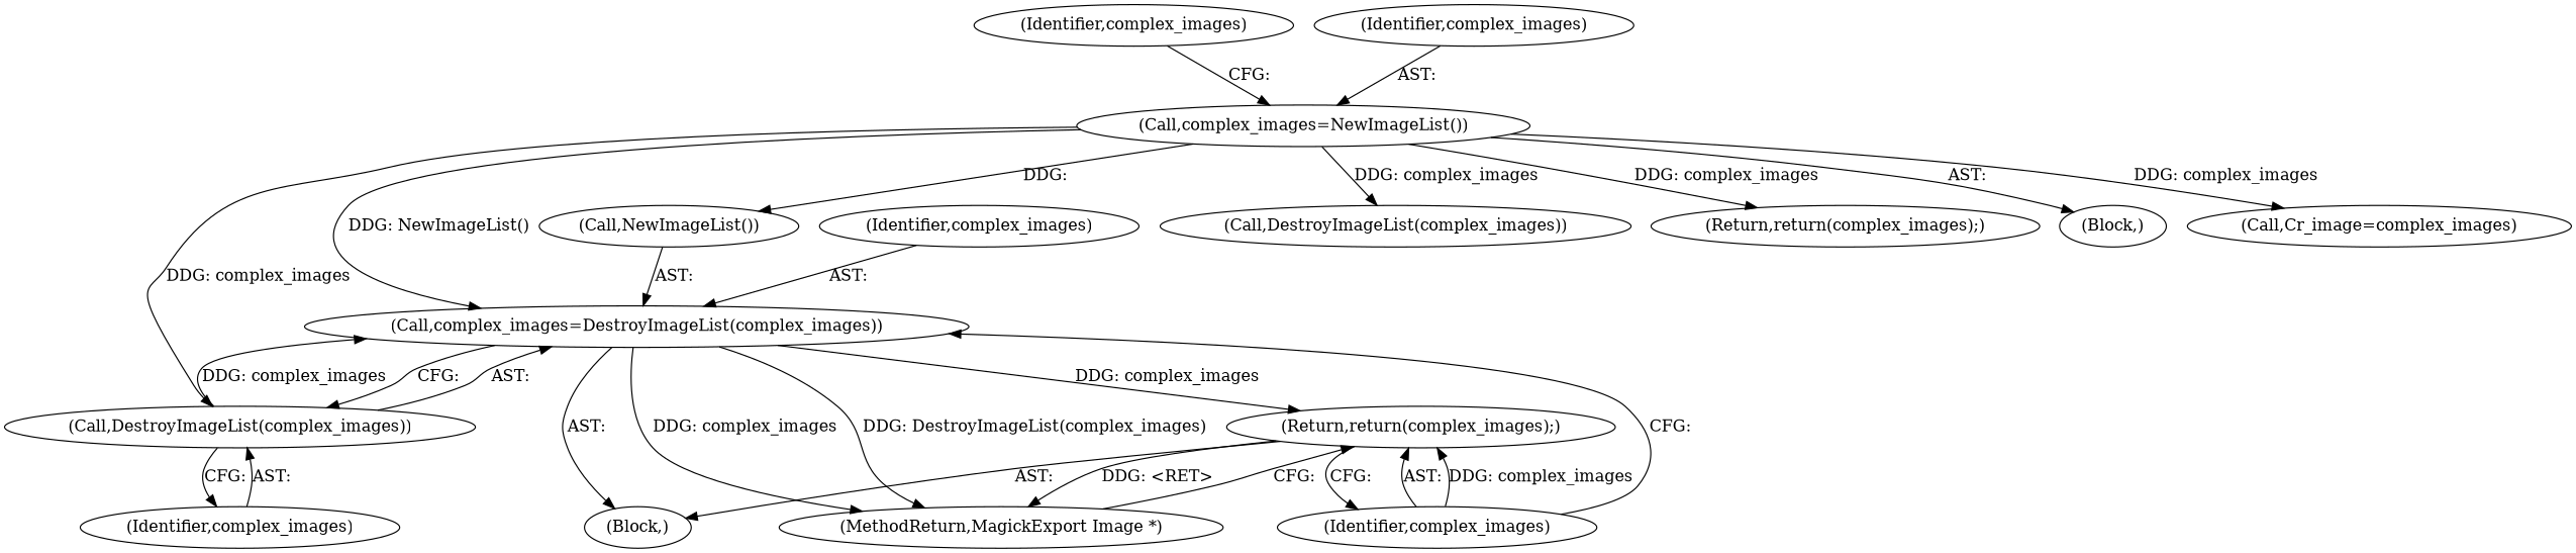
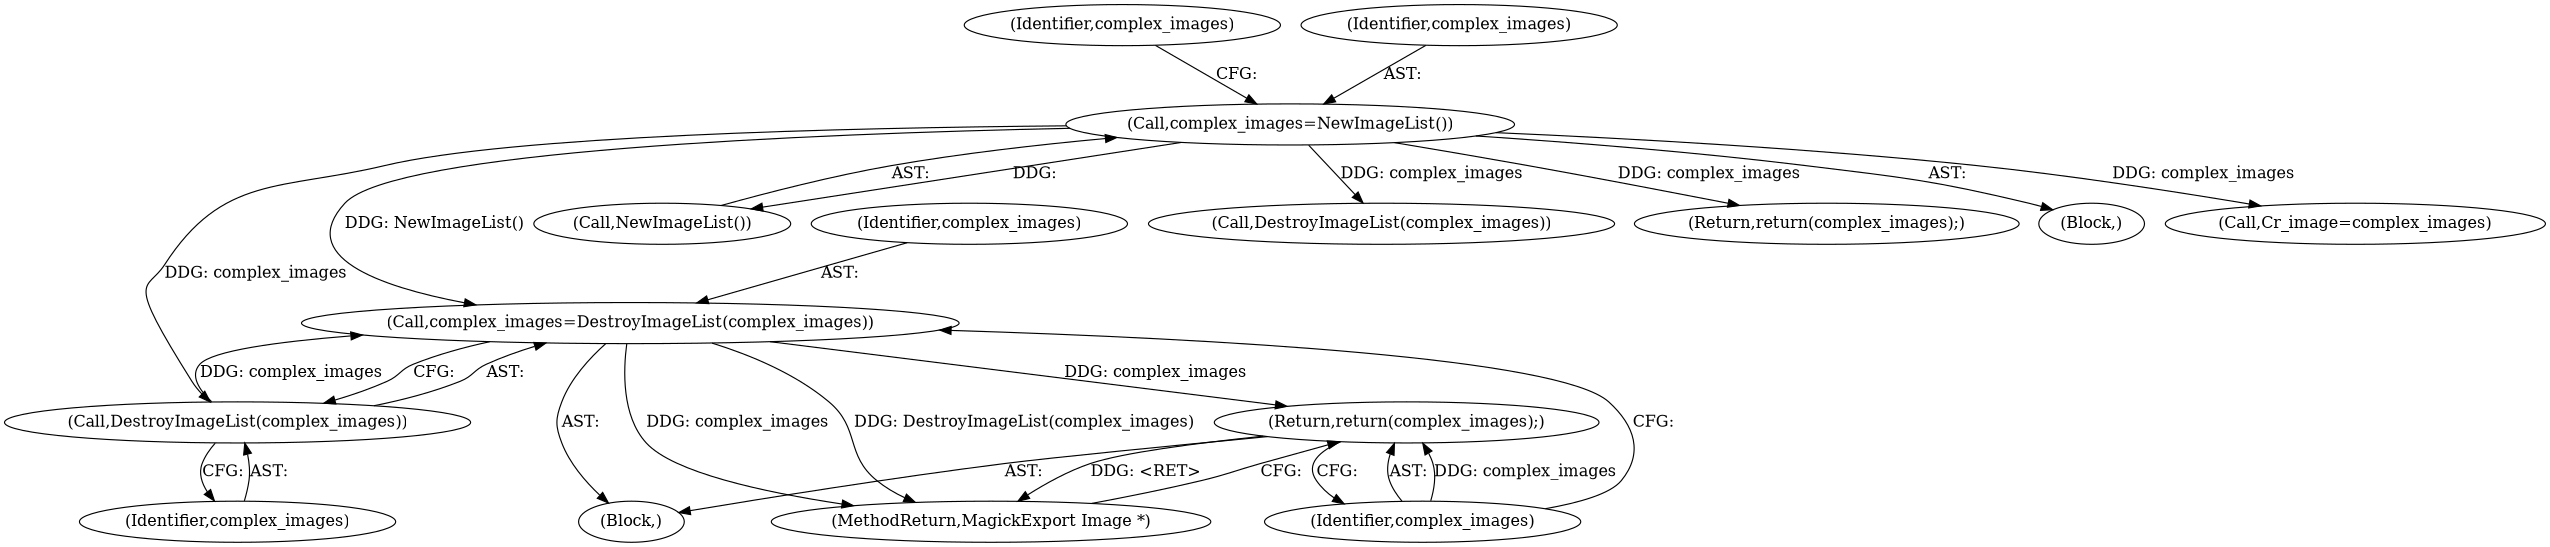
  digraph {
    n1 [label="(Call,complex_images=DestroyImageList(complex_images))"]
    n2 [label="(Call,DestroyImageList(complex_images))"]
    n3 [label="(Return,return(complex_images);)"]
    n4 [label="(Block,)"]
    n5 [label="(MethodReturn,MagickExport Image *)"]
    n6 [label="(Identifier,complex_images)"]
    n7 [label="(Identifier,complex_images)"]
    n8 [label="(Call,complex_images=NewImageList())"]
    n9 [label="(Call,NewImageList())"]
    n10 [label="(Call,DestroyImageList(complex_images))"]
    n11 [label="(Return,return(complex_images);)"]
    n12 [label="(Block,)"]
    n13 [label="(Call,Cr_image=complex_images)"]
    n14 [label="(Identifier,complex_images)"]
    n15 [label="(Identifier,complex_images)"]
    n16 [label="(Identifier,complex_images)"]
    n1 -> n2 [label="CFG: "]
    n1 -> n3 [label="DDG: complex_images"]
    n1 -> n4 [label="AST: "]
    n1 -> n5 [label="DDG: complex_images"]
    n1 -> n5 [label="DDG: DestroyImageList(complex_images)"]
    n2 -> n1 [label="AST: "]
    n2 -> n1 [label="DDG: complex_images"]
    n2 -> n6 [label="CFG: "]
    n3 -> n4 [label="AST: "]
    n3 -> n5 [label="DDG: <RET>"]
    n3 -> n7 [label="CFG: "]
    n5 -> n3 [label="CFG: "]
    n6 -> n2 [label="AST: "]
    n7 -> n1 [label="CFG: "]
    n7 -> n3 [label="AST: "]
    n7 -> n3 [label="DDG: complex_images"]
    n8 -> n1 [label="DDG: NewImageList()"]
    n8 -> n2 [label="DDG: complex_images"]
    n8 -> n9 [label="DDG: "]
    n8 -> n10 [label="DDG: complex_images"]
    n8 -> n11 [label="DDG: complex_images"]
    n8 -> n12 [label="AST: "]
    n8 -> n13 [label="DDG: complex_images"]
-   n9 -> n1 [label="AST: "]
+   n9 -> n8 [label="AST: "]
    n14 -> n8 [label="CFG: "]
    n15 -> n8 [label="AST: "]
    n16 -> n1 [label="AST: "]
  }
